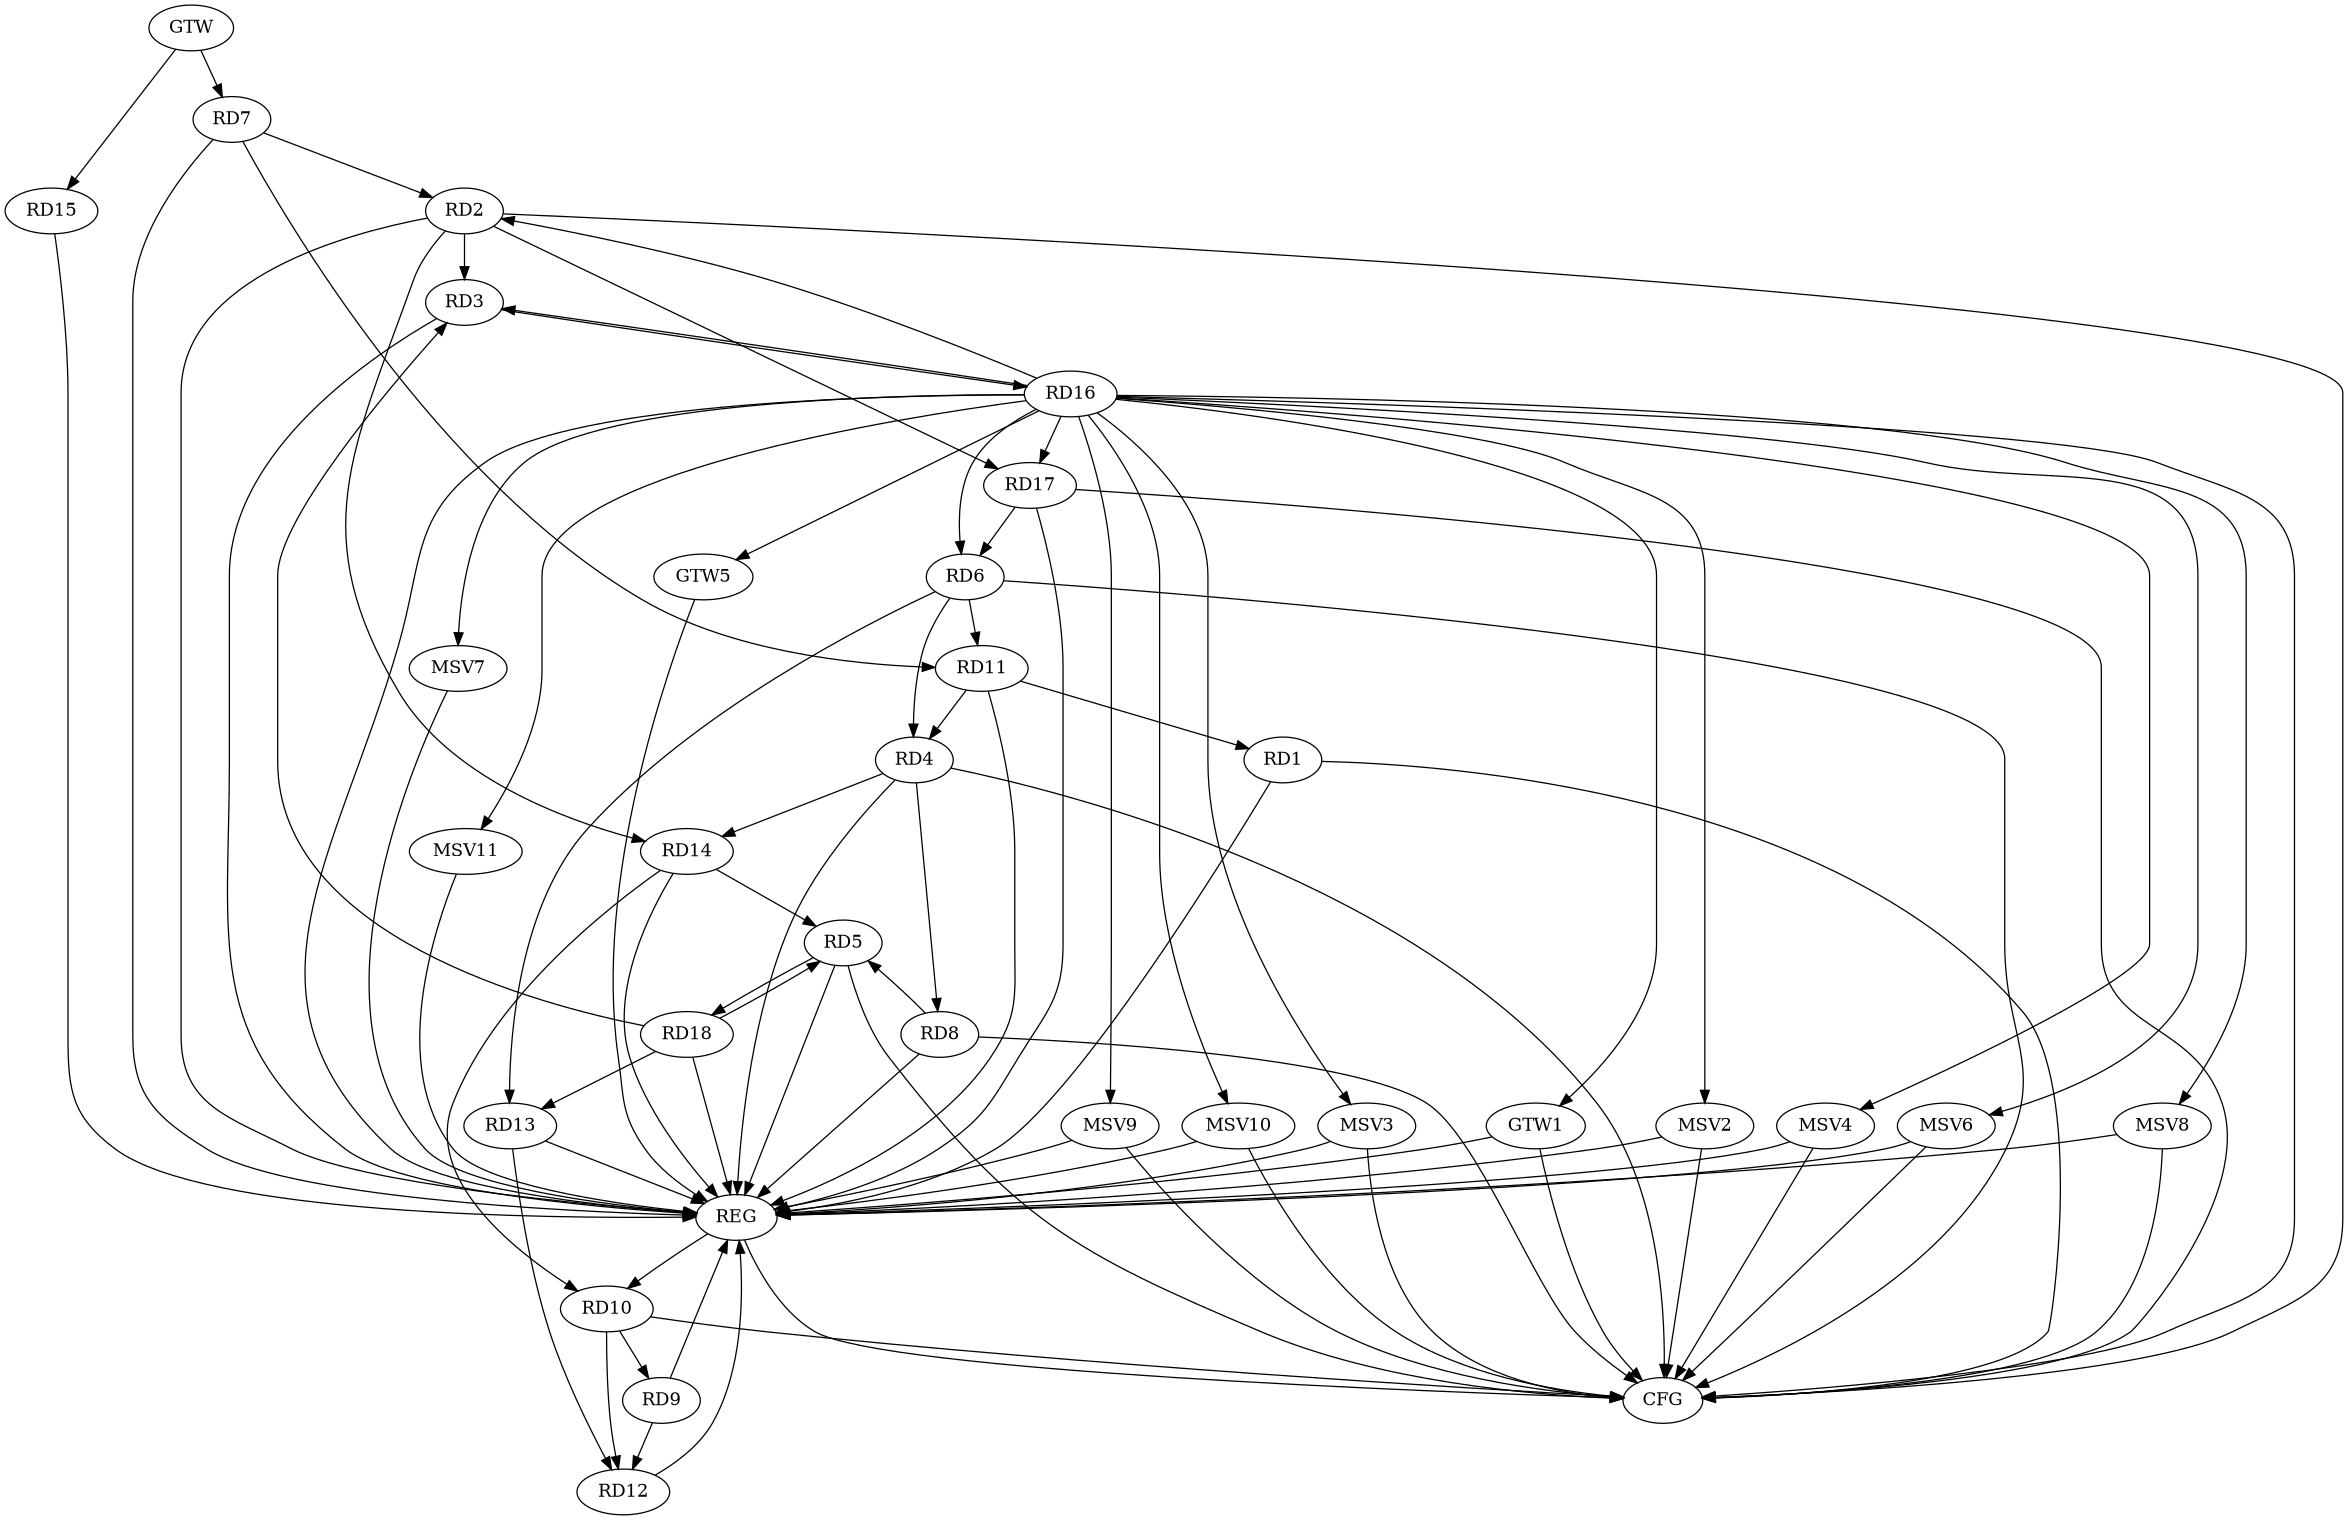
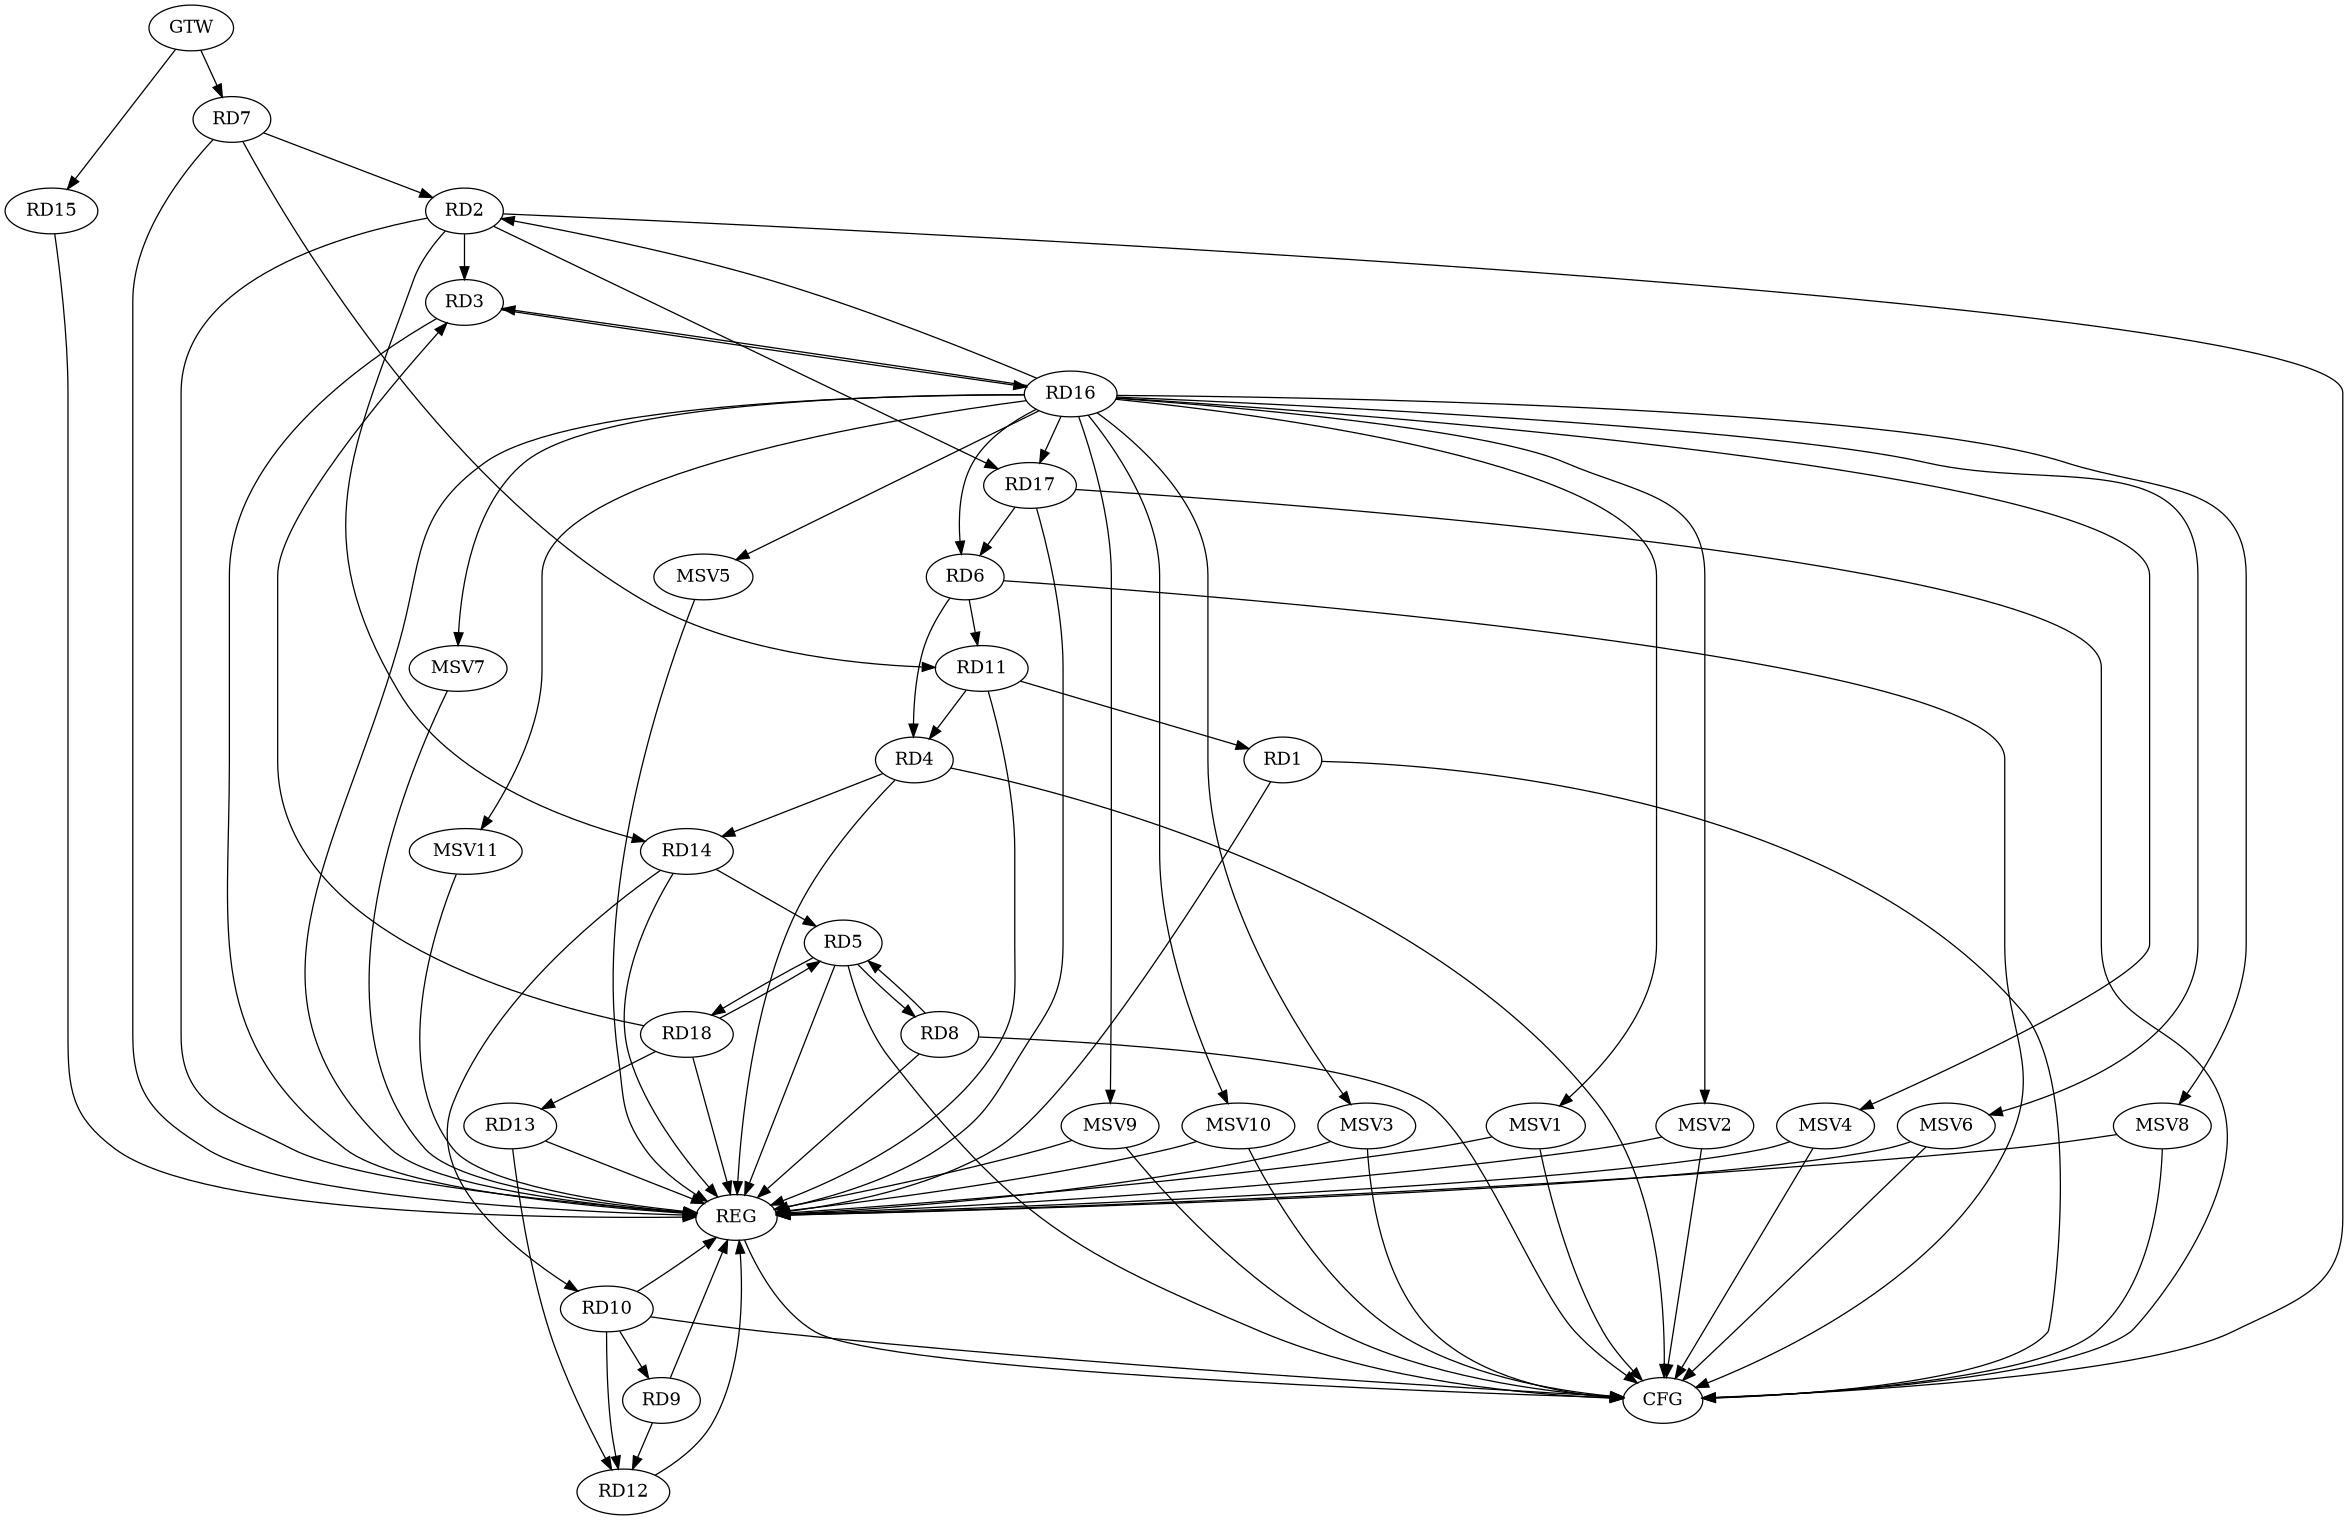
  strict digraph {
    n1 [label=RD1]
    n2 [label=REG]
    n3 [label=CFG]
    n4 [label=RD2]
    n5 [label=RD3]
    n6 [label=RD14]
    n7 [label=RD17]
    n8 [label=RD16]
    n9 [label=RD5]
    n10 [label=RD10]
    n11 [label=RD6]
-   n12 [label=GTW1]
+   n12 [label=MSV1]
    n13 [label=MSV2]
    n14 [label=MSV3]
    n15 [label=MSV4]
-   n16 [label=GTW5]
+   n16 [label=MSV5]
    n17 [label=MSV6]
    n18 [label=MSV7]
    n19 [label=MSV8]
    n20 [label=MSV9]
    n21 [label=MSV10]
    n22 [label=MSV11]
    n23 [label=RD4]
    n24 [label=RD8]
    n25 [label=RD18]
    n26 [label=RD13]
    n27 [label=RD11]
    n28 [label=RD12]
    n29 [label=RD7]
    n30 [label=RD9]
    n31 [label=RD15]
    n32 [label=GTW]
    n1 -> n2
    n1 -> n3
    n2 -> n3
    n4 -> n2
    n4 -> n3
    n4 -> n5
    n4 -> n6
    n4 -> n7
    n5 -> n2
    n5 -> n8
    n6 -> n2
    n6 -> n9
    n6 -> n10
    n7 -> n2
    n7 -> n3
    n7 -> n11
    n8 -> n2
-   n8 -> n3
    n8 -> n4
    n8 -> n5
    n8 -> n7
    n8 -> n11
    n8 -> n12
    n8 -> n13
    n8 -> n14
    n8 -> n15
    n8 -> n16
    n8 -> n17
    n8 -> n18
    n8 -> n19
    n8 -> n20
    n8 -> n21
    n8 -> n22
    n9 -> n2
    n9 -> n3
-   n23 -> n24
+   n9 -> n24
    n9 -> n25
-   n2 -> n10
+   n10 -> n2
    n10 -> n3
    n10 -> n28
    n10 -> n30
    n11 -> n3
    n11 -> n23
-   n11 -> n26
    n11 -> n27
    n12 -> n2
    n12 -> n3
    n13 -> n2
    n13 -> n3
    n14 -> n2
    n14 -> n3
    n15 -> n2
    n15 -> n3
    n16 -> n2
    n17 -> n2
    n17 -> n3
    n18 -> n2
    n19 -> n2
    n19 -> n3
    n20 -> n2
    n20 -> n3
    n21 -> n2
    n21 -> n3
    n22 -> n2
    n23 -> n2
    n23 -> n3
    n23 -> n6
    n24 -> n2
    n24 -> n3
    n24 -> n9
    n25 -> n2
    n25 -> n5
    n25 -> n9
    n25 -> n26
    n26 -> n2
    n26 -> n28
    n27 -> n1
    n27 -> n2
    n27 -> n23
    n28 -> n2
    n29 -> n2
    n29 -> n4
    n29 -> n27
    n30 -> n2
    n30 -> n28
    n31 -> n2
    n32 -> n29
    n32 -> n31
  }
